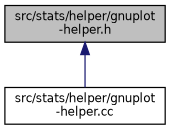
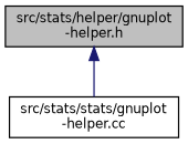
  digraph {
    node [color=black fontname=Helvetica fontsize=10 shape=record style=filled]
    n1 [fillcolor=grey75 fontcolor=black height=0.2 label="src/stats/helper/gnuplot\l-helper.h" width=0.4]
-   n2 [fillcolor=white height=0.2 label="src/stats/helper/gnuplot\l-helper.cc" width=0.4]
+   n2 [fillcolor=white height=0.2 label="src/stats/stats/gnuplot\l-helper.cc" width=0.4]
    n1 -> n2 [color=midnightblue dir=back fontname=Helvetica fontsize=10 labelfontname=Helvetica labelfontsize=10 style=solid]
  }
